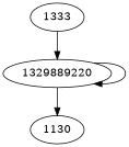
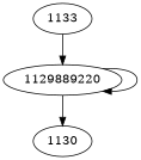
  digraph {
-   1329889220
+   1329889220 [label=1129889220]
    n2 [label=1130]
-   1133 [label=1333]
+   1133
    1329889220 -> 1329889220
    1329889220 -> n2
    1133 -> 1329889220
  }
